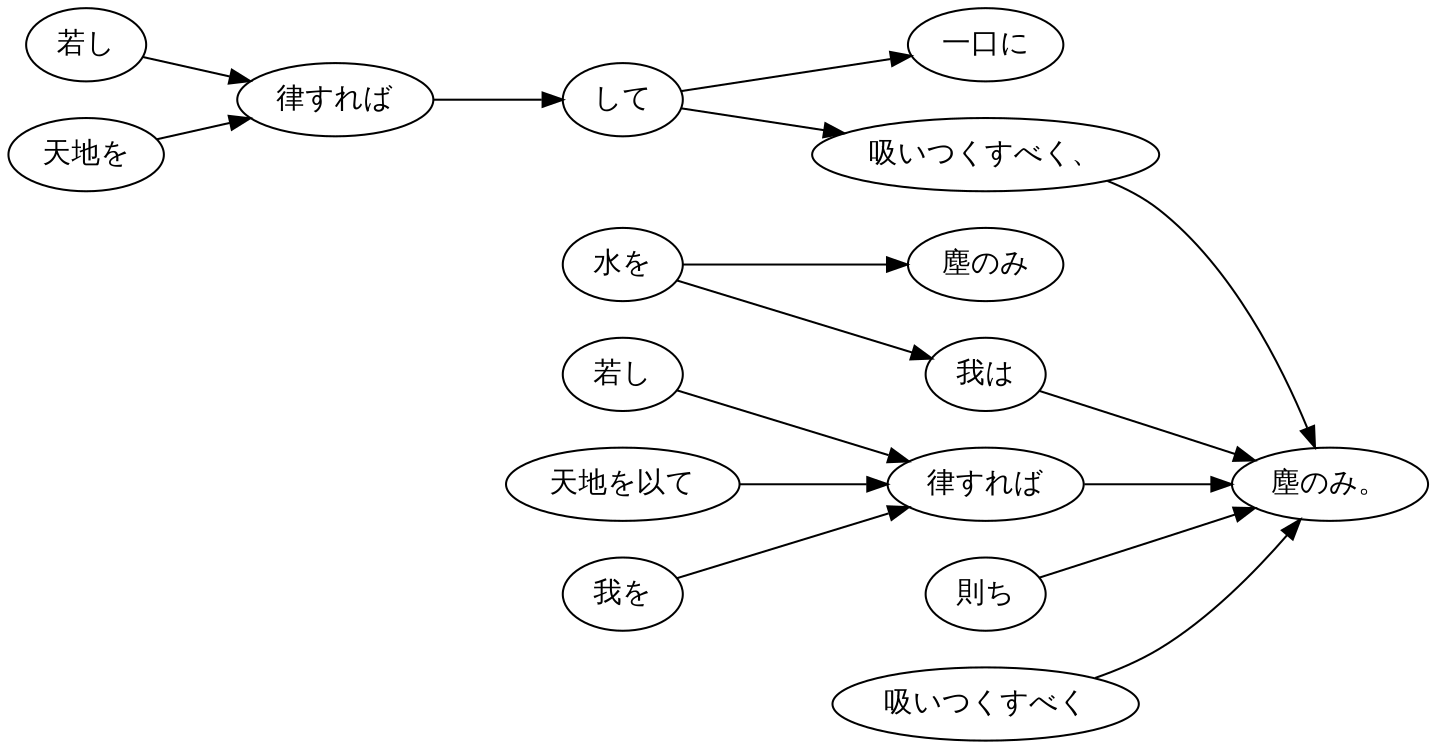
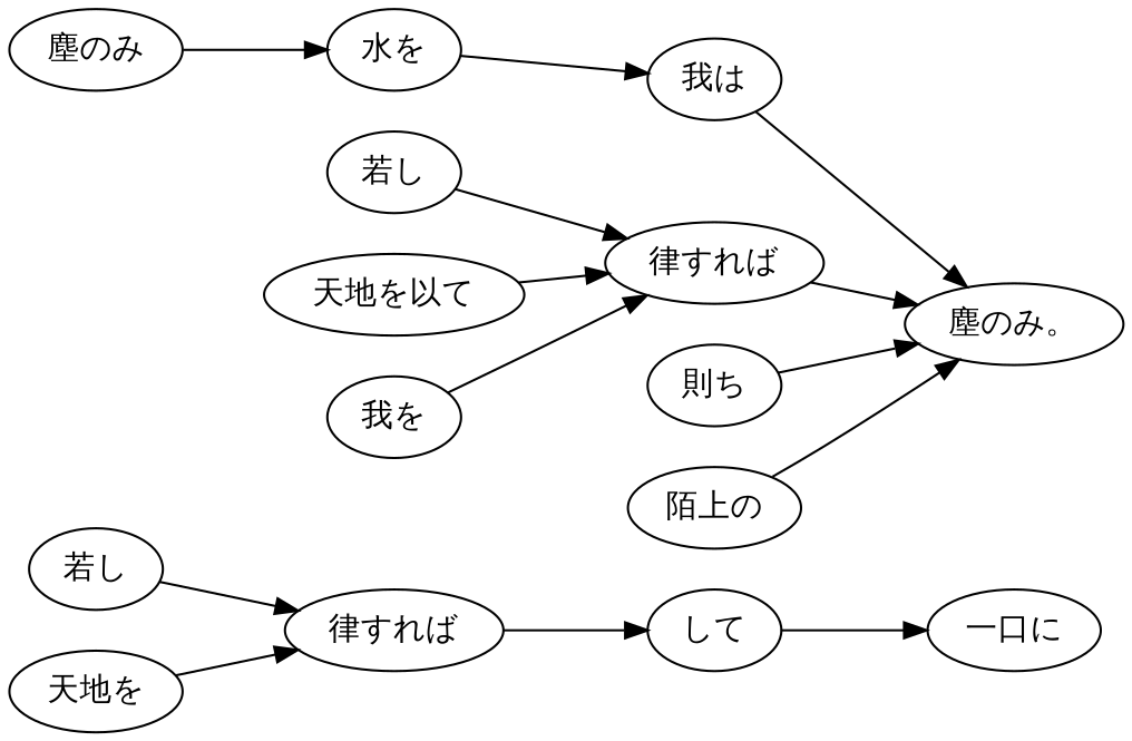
  digraph {
    rankdir=LR
    n1 [label="若し"]
    n2 [label="律すれば"]
    n3 [label="して"]
    n4 [label="天地を"]
    n5 [label="一口に"]
-   n6 [label="吸いつくすべく、"]
    n7 [label="塵のみ。"]
    n8 [label="塵のみ"]
    n9 [label="水を"]
    n10 [label="我は"]
    n11 [label="若し"]
    n12 [label="律すれば"]
    n13 [label="天地を以て"]
    n14 [label="我を"]
    n15 [label="則ち"]
-   n16 [label="吸いつくすべく"]
+   n16 [label="陌上の"]
    n1 -> n2
    n2 -> n3
    n3 -> n5
-   n3 -> n6
    n4 -> n2
-   n6 -> n7
-   n9 -> n8
+   n8 -> n9
    n9 -> n10
    n10 -> n7
    n11 -> n12
    n12 -> n7
    n13 -> n12
    n14 -> n12
    n15 -> n7
    n16 -> n7
  }
